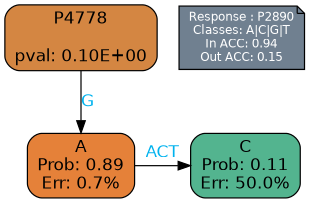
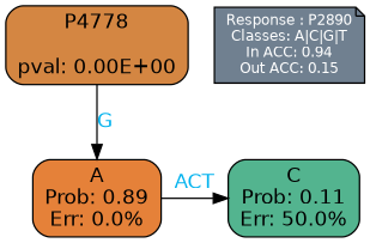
  digraph {
    ranksep=equally
    splines=polylines
    node [color=black fontname=helvetica shape=box style="filled, rounded"]
    edge [fontcolor=deepskyblue2 fontname=helvetica]
    n1 [fillcolor="#53b48f" label="C\nProb: 0.11\nErr: 50.0%"]
-   n2 [fillcolor="#e58139" label="A\nProb: 0.89\nErr: 0.7%"]
+   n2 [fillcolor="#e58139" label="A\nProb: 0.89\nErr: 0.0%"]
    n3 [align=left fillcolor=slategray fontcolor=white fontsize=10 label="Response : P2890\nClasses: A|C|G|T\nIn ACC: 0.94\nOut ACC: 0.15\n" shape=note style=filled]
-   n4 [fillcolor="#d48642" label="P4778\n\npval: 0.10E+00"]
+   n4 [fillcolor="#d48642" label="P4778\n\npval: 0.00E+00"]
    subgraph sub_1 {
      rank=same
      n1
      n2
    }
    subgraph sub_2 {
      rank=same
      n3
      n4
    }
    n2 -> n1 [label=ACT]
    n4 -> n2 [label=G]
  }
